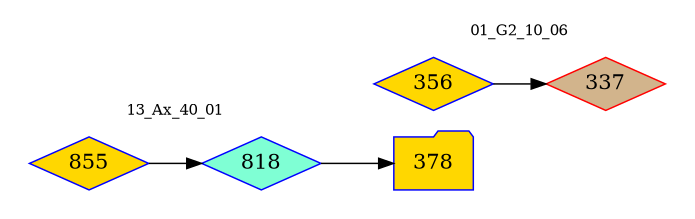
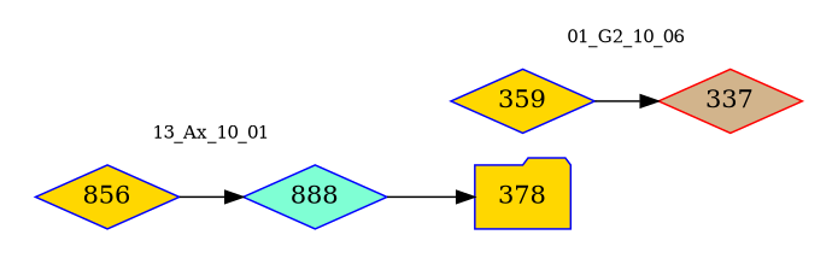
  digraph {
    rankdir=LR
    node [color=blue fillcolor=gold shape=diamond style=filled]
    edge [color=black]
-   n1 [label=855]
-   n2 [fillcolor=aquamarine label=818]
-   n3 [label=356]
+   n1 [label=856]
+   n2 [fillcolor=aquamarine label=888]
+   n3 [label=359]
    n4 [color=red fillcolor=tan label=337]
    n5 [label=378 shape=folder]
    subgraph cluster_1 {
      color=white
      fontsize=10
-     label="13_Ax_40_01"
+     label="13_Ax_10_01"
      n1
      n2
    }
    subgraph cluster_2 {
      color=white
      fontsize=10
      label="01_G2_10_06"
      n3
      n4
      n5
    }
    n1 -> n2
    n2 -> n5
    n3 -> n4
  }
